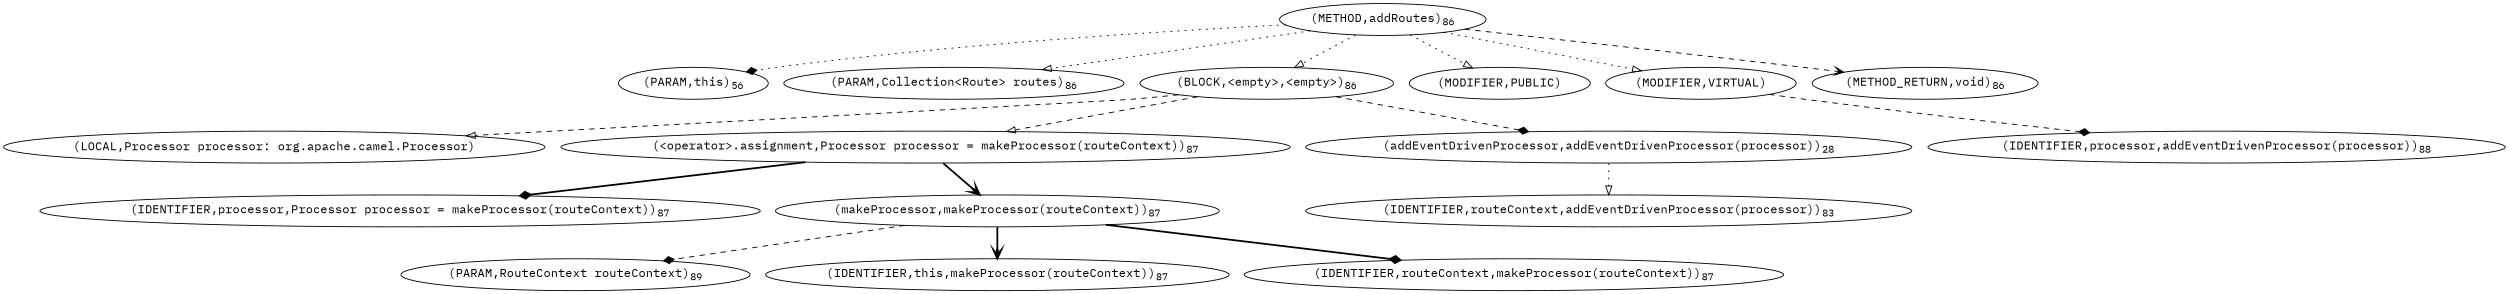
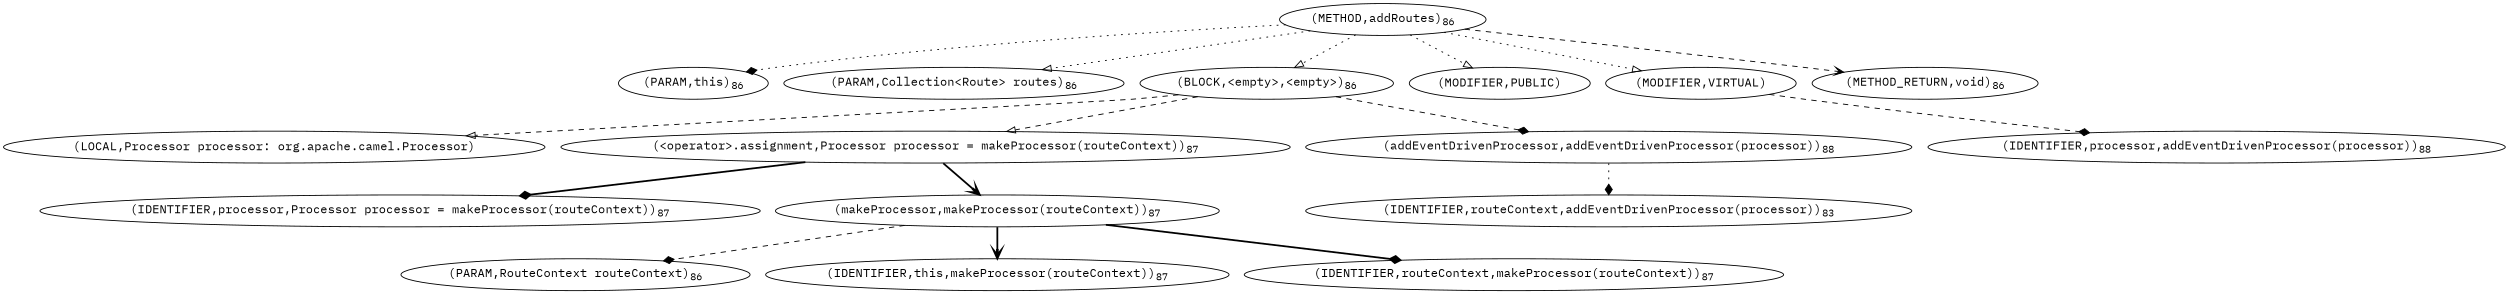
  digraph {
    fontname="IBM Plex Mono"
    node [fontname="IBM Plex Mono"]
    edge [arrowhead=onormal fontname="IBM Plex Mono" style=dotted]
    n1 [label=<(METHOD,addRoutes)<SUB>86</SUB>>]
-   n2 [label=<(PARAM,this)<SUB>56</SUB>>]
+   n2 [label=<(PARAM,this)<SUB>86</SUB>>]
    n3 [label=<(PARAM,Collection&lt;Route&gt; routes)<SUB>86</SUB>>]
    n4 [label=<(BLOCK,&lt;empty&gt;,&lt;empty&gt;)<SUB>86</SUB>>]
    n5 [label=<(MODIFIER,PUBLIC)>]
    n6 [label=<(MODIFIER,VIRTUAL)>]
    n7 [label=<(METHOD_RETURN,void)<SUB>86</SUB>>]
-   n8 [label=<(PARAM,RouteContext routeContext)<SUB>89</SUB>>]
+   n8 [label=<(PARAM,RouteContext routeContext)<SUB>86</SUB>>]
    n9 [label=<(LOCAL,Processor processor: org.apache.camel.Processor)>]
    n10 [label=<(&lt;operator&gt;.assignment,Processor processor = makeProcessor(routeContext))<SUB>87</SUB>>]
-   n11 [label=<(addEventDrivenProcessor,addEventDrivenProcessor(processor))<SUB>28</SUB>>]
+   n11 [label=<(addEventDrivenProcessor,addEventDrivenProcessor(processor))<SUB>88</SUB>>]
    n12 [label=<(IDENTIFIER,processor,addEventDrivenProcessor(processor))<SUB>88</SUB>>]
    n13 [label=<(IDENTIFIER,processor,Processor processor = makeProcessor(routeContext))<SUB>87</SUB>>]
    n14 [label=<(makeProcessor,makeProcessor(routeContext))<SUB>87</SUB>>]
    n15 [label=<(IDENTIFIER,routeContext,addEventDrivenProcessor(processor))<SUB>83</SUB>>]
    n16 [label=<(IDENTIFIER,this,makeProcessor(routeContext))<SUB>87</SUB>>]
    n17 [label=<(IDENTIFIER,routeContext,makeProcessor(routeContext))<SUB>87</SUB>>]
    n1 -> n2 [arrowhead=diamond]
    n1 -> n3
    n1 -> n4
    n1 -> n5
    n1 -> n6
    n1 -> n7 [arrowhead=vee style=dashed]
    n4 -> n9 [style=dashed]
    n4 -> n10 [style=dashed]
    n4 -> n11 [arrowhead=diamond style=dashed]
    n6 -> n12 [arrowhead=diamond style=dashed]
    n10 -> n13 [arrowhead=diamond style=bold]
    n10 -> n14 [arrowhead=vee style=bold]
-   n11 -> n15
+   n11 -> n15 [arrowhead=diamond]
    n14 -> n8 [arrowhead=diamond style=dashed]
    n14 -> n16 [arrowhead=vee style=bold]
    n14 -> n17 [arrowhead=diamond style=bold]
  }
